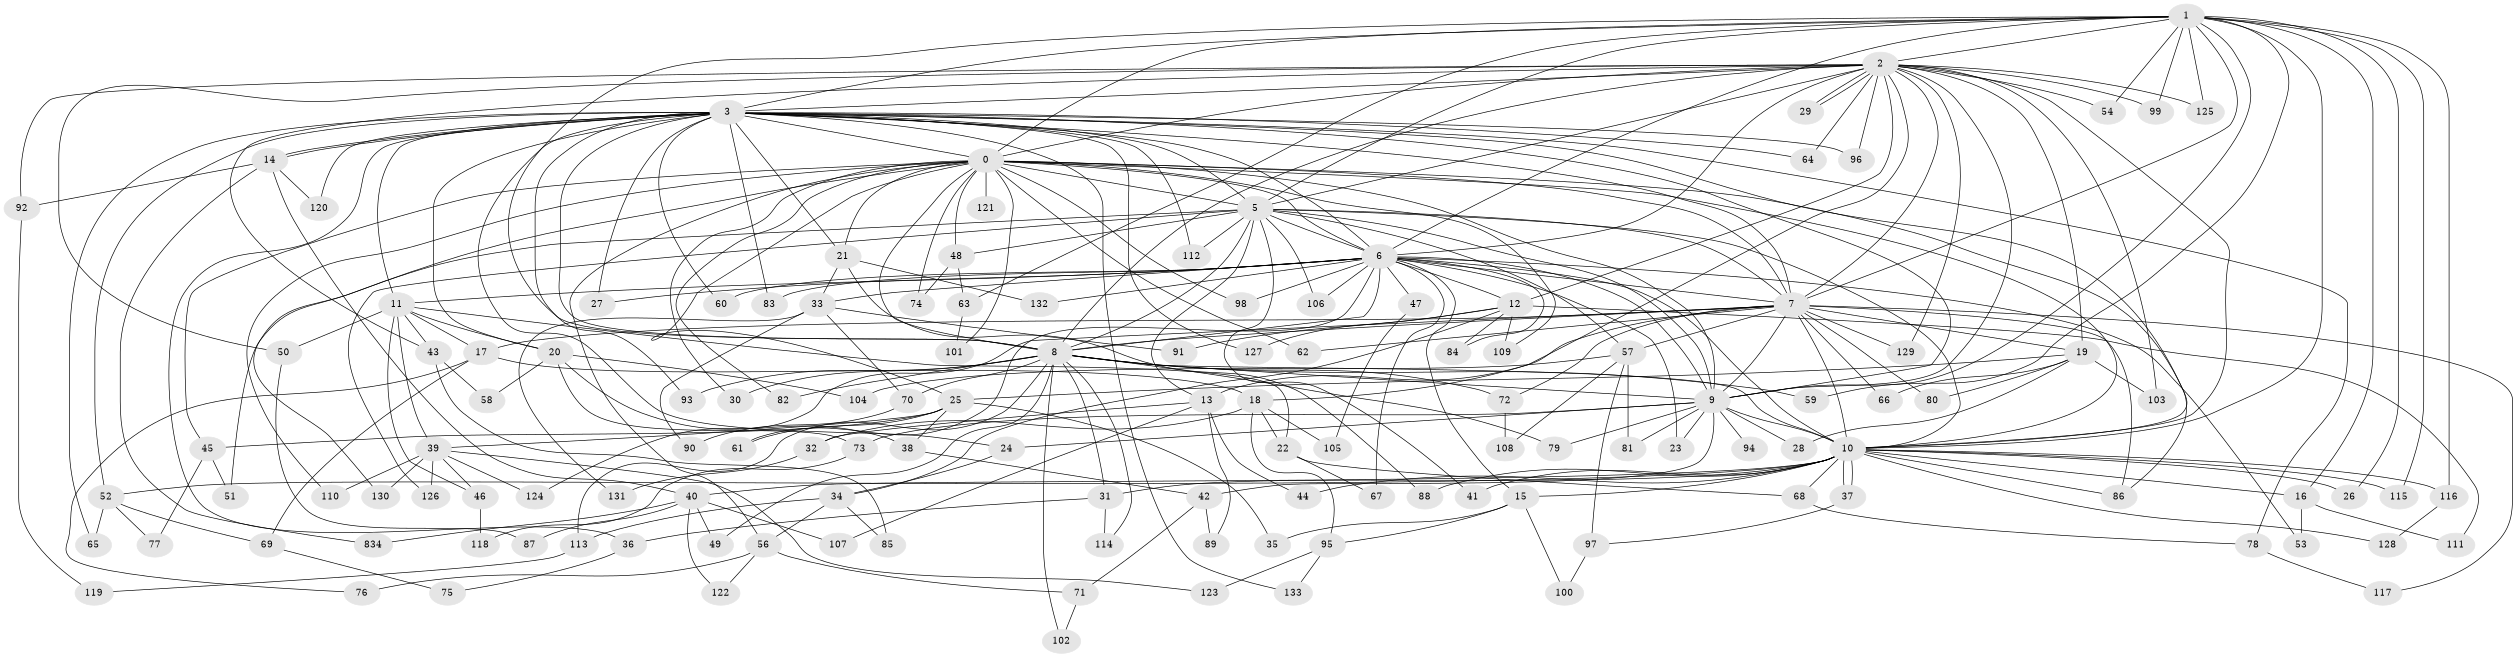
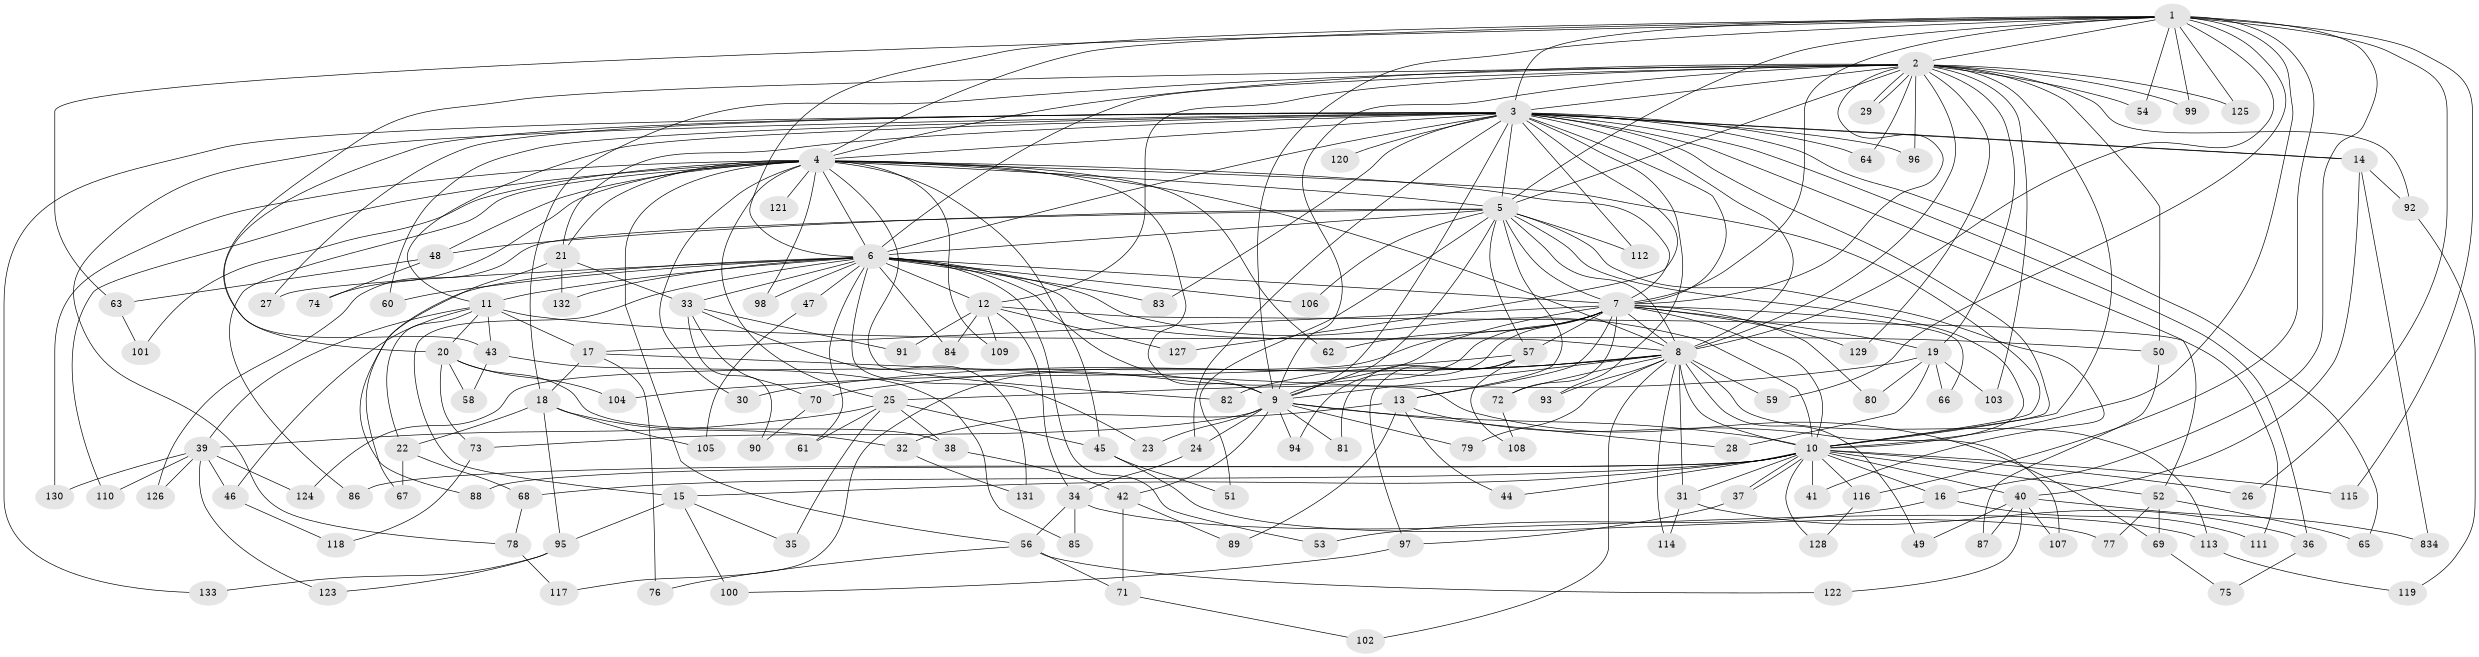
  graph {
    node [color=gray90 style=filled]
    1
    2
    3
-   4 [label=0]
+   4
    5
    6
    7
    8
    9
    10
    16
    26
    54
    59
    63
    99
    115
    116
    125
    12
    18
    19
    29
    43
    50
    64
    92
    96
    103
    129
    11
    14
    20
    21
    24
    27
    36
    52
    60
    65
    78
    83
    93
    112
    120
    127
    133
    25
    30
    45
    48
    56
    62
    74
    82
    86
    98
    101
    109
    110
    121
    130
    13
    41
    51
    57
    106
    126
    15
    23
    33
    47
    53
    61
    67
    84
    132
    17
    66
    72
    80
    94
    117
    124
    31
    49
    70
    79
    102
    113
    114
    28
    42
    73
    81
    37
    40
    44
    68
    88
    128
    111
    34
    91
    22
    32
    95
    105
    58
    85
    87
    119
    39
    46
    n115 [label=834]
    38
    104
    75
    69
    77
    35
    76
    122
    71
    89
    107
    97
    108
    100
    131
    90
    118
    123
    1 -- 2
    1 -- 3
    1 -- 4
    1 -- 5
    1 -- 6
    1 -- 7
    1 -- 8
    1 -- 9
    1 -- 10
    1 -- 16
    1 -- 26
    1 -- 54
    1 -- 59
    1 -- 63
    1 -- 99
    1 -- 115
    1 -- 116
    1 -- 125
    2 -- 3
    2 -- 4
    2 -- 5
    2 -- 6
    2 -- 7
    2 -- 8
    2 -- 9
    2 -- 10
    2 -- 54
    2 -- 99
    2 -- 125
    2 -- 12
    2 -- 18
    2 -- 19
    2 -- 29
    2 -- 29
    2 -- 43
    2 -- 50
    2 -- 64
    2 -- 92
    2 -- 96
    2 -- 103
    2 -- 129
    3 -- 4
    3 -- 5
    3 -- 6
    3 -- 7
    3 -- 8
    3 -- 9
    3 -- 10
    3 -- 64
    3 -- 96
    3 -- 11
    3 -- 14
    3 -- 14
    3 -- 20
    3 -- 21
    3 -- 24
    3 -- 27
    3 -- 36
    3 -- 52
    3 -- 60
    3 -- 65
    3 -- 78
    3 -- 83
    3 -- 93
    3 -- 112
    3 -- 120
    3 -- 127
    3 -- 133
    4 -- 5
    4 -- 6
    4 -- 7
    4 -- 8
    4 -- 9
    4 -- 10
    4 -- 21
    4 -- 25
    4 -- 30
    4 -- 45
    4 -- 48
    4 -- 56
    4 -- 62
    4 -- 74
    4 -- 82
    4 -- 86
    4 -- 98
    4 -- 101
    4 -- 109
    4 -- 110
    4 -- 121
    4 -- 130
    5 -- 6
    5 -- 7
    5 -- 8
    5 -- 9
    5 -- 10
    5 -- 112
    5 -- 48
    5 -- 13
    5 -- 41
    5 -- 51
    5 -- 57
    5 -- 106
    5 -- 126
    6 -- 7
    6 -- 8
    6 -- 9
    6 -- 10
    6 -- 12
    6 -- 11
    6 -- 27
    6 -- 60
    6 -- 83
    6 -- 98
    6 -- 106
    6 -- 15
    6 -- 23
    6 -- 33
    6 -- 47
    6 -- 53
    6 -- 61
    6 -- 67
    6 -- 84
    6 -- 132
    7 -- 8
    7 -- 9
    7 -- 10
    7 -- 19
    7 -- 129
    7 -- 62
    7 -- 13
    7 -- 57
    7 -- 17
    7 -- 66
    7 -- 72
    7 -- 80
-   7 -- 86
+   7 -- 94
    7 -- 117
    7 -- 124
    8 -- 9
    8 -- 10
    8 -- 59
    8 -- 93
    8 -- 30
    8 -- 82
    8 -- 72
    8 -- 31
    8 -- 49
    8 -- 70
    8 -- 79
    8 -- 102
    8 -- 113
    8 -- 114
    9 -- 10
    9 -- 24
    9 -- 23
    9 -- 94
    9 -- 79
    9 -- 28
    9 -- 42
    9 -- 73
    9 -- 81
    10 -- 16
    10 -- 26
    10 -- 115
    10 -- 116
    10 -- 52
    10 -- 86
    10 -- 41
    10 -- 15
    10 -- 31
    10 -- 37
    10 -- 37
    10 -- 40
    10 -- 44
    10 -- 68
    10 -- 88
    10 -- 128
    16 -- 53
    16 -- 111
    63 -- 101
    116 -- 128
    12 -- 127
    12 -- 109
    12 -- 84
    12 -- 111
    12 -- 34
    12 -- 91
    18 -- 22
    18 -- 32
    18 -- 95
    18 -- 105
    19 -- 103
    19 -- 25
    19 -- 66
    19 -- 80
    19 -- 28
    43 -- 58
    43 -- 85
    50 -- 87
    92 -- 119
    11 -- 43
    11 -- 50
    11 -- 20
    11 -- 17
    11 -- 22
    11 -- 39
    11 -- 46
    14 -- 92
-   14 -- 120
    14 -- 40
    14 -- n115
    20 -- 73
    20 -- 58
    20 -- 38
    20 -- 104
    21 -- 33
    21 -- 132
    21 -- 88
    24 -- 34
    36 -- 75
    52 -- 65
    52 -- 69
    52 -- 77
    78 -- 117
    25 -- 45
    25 -- 61
    25 -- 39
    25 -- 38
    25 -- 35
    45 -- 51
    45 -- 77
    48 -- 63
    48 -- 74
    56 -- 76
    56 -- 122
    56 -- 71
    13 -- 44
    13 -- 32
    13 -- 89
    13 -- 107
    57 -- 81
    57 -- 104
    57 -- 97
    57 -- 108
    15 -- 95
    15 -- 35
    15 -- 100
    33 -- 70
    33 -- 91
    33 -- 131
    33 -- 90
    47 -- 105
    17 -- 18
    17 -- 69
    17 -- 76
    72 -- 108
    31 -- 36
    31 -- 114
    70 -- 90
    113 -- 119
    42 -- 71
    42 -- 89
    73 -- 118
    37 -- 97
    40 -- 49
    40 -- 87
    40 -- n115
    40 -- 122
    40 -- 107
    68 -- 78
    34 -- 56
    34 -- 113
    34 -- 85
    22 -- 67
    22 -- 68
    32 -- 131
    95 -- 133
    95 -- 123
    39 -- 110
    39 -- 130
    39 -- 126
    39 -- 124
    39 -- 46
    39 -- 123
    46 -- 118
    38 -- 42
    69 -- 75
    71 -- 102
    97 -- 100
  }
